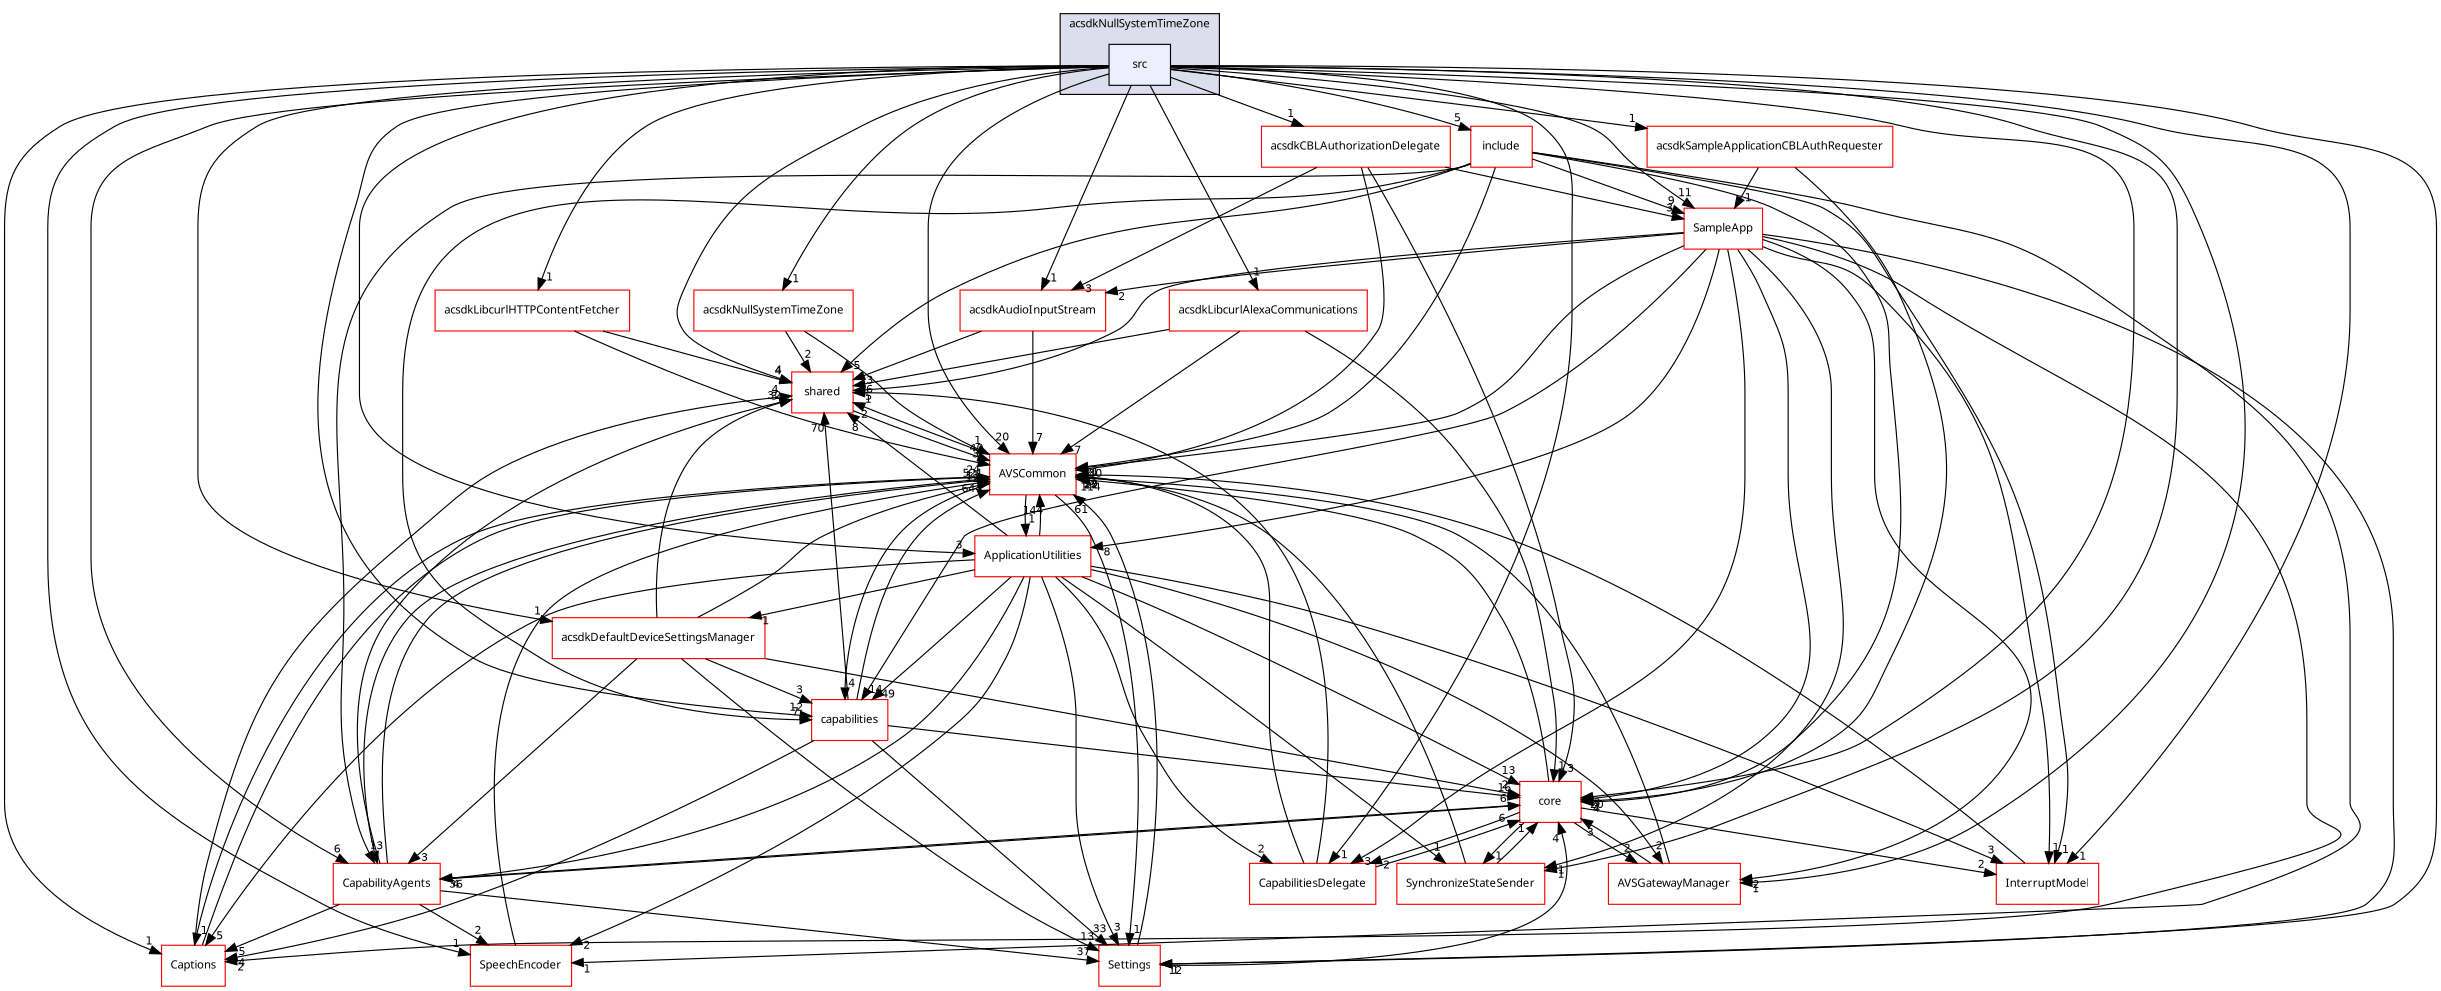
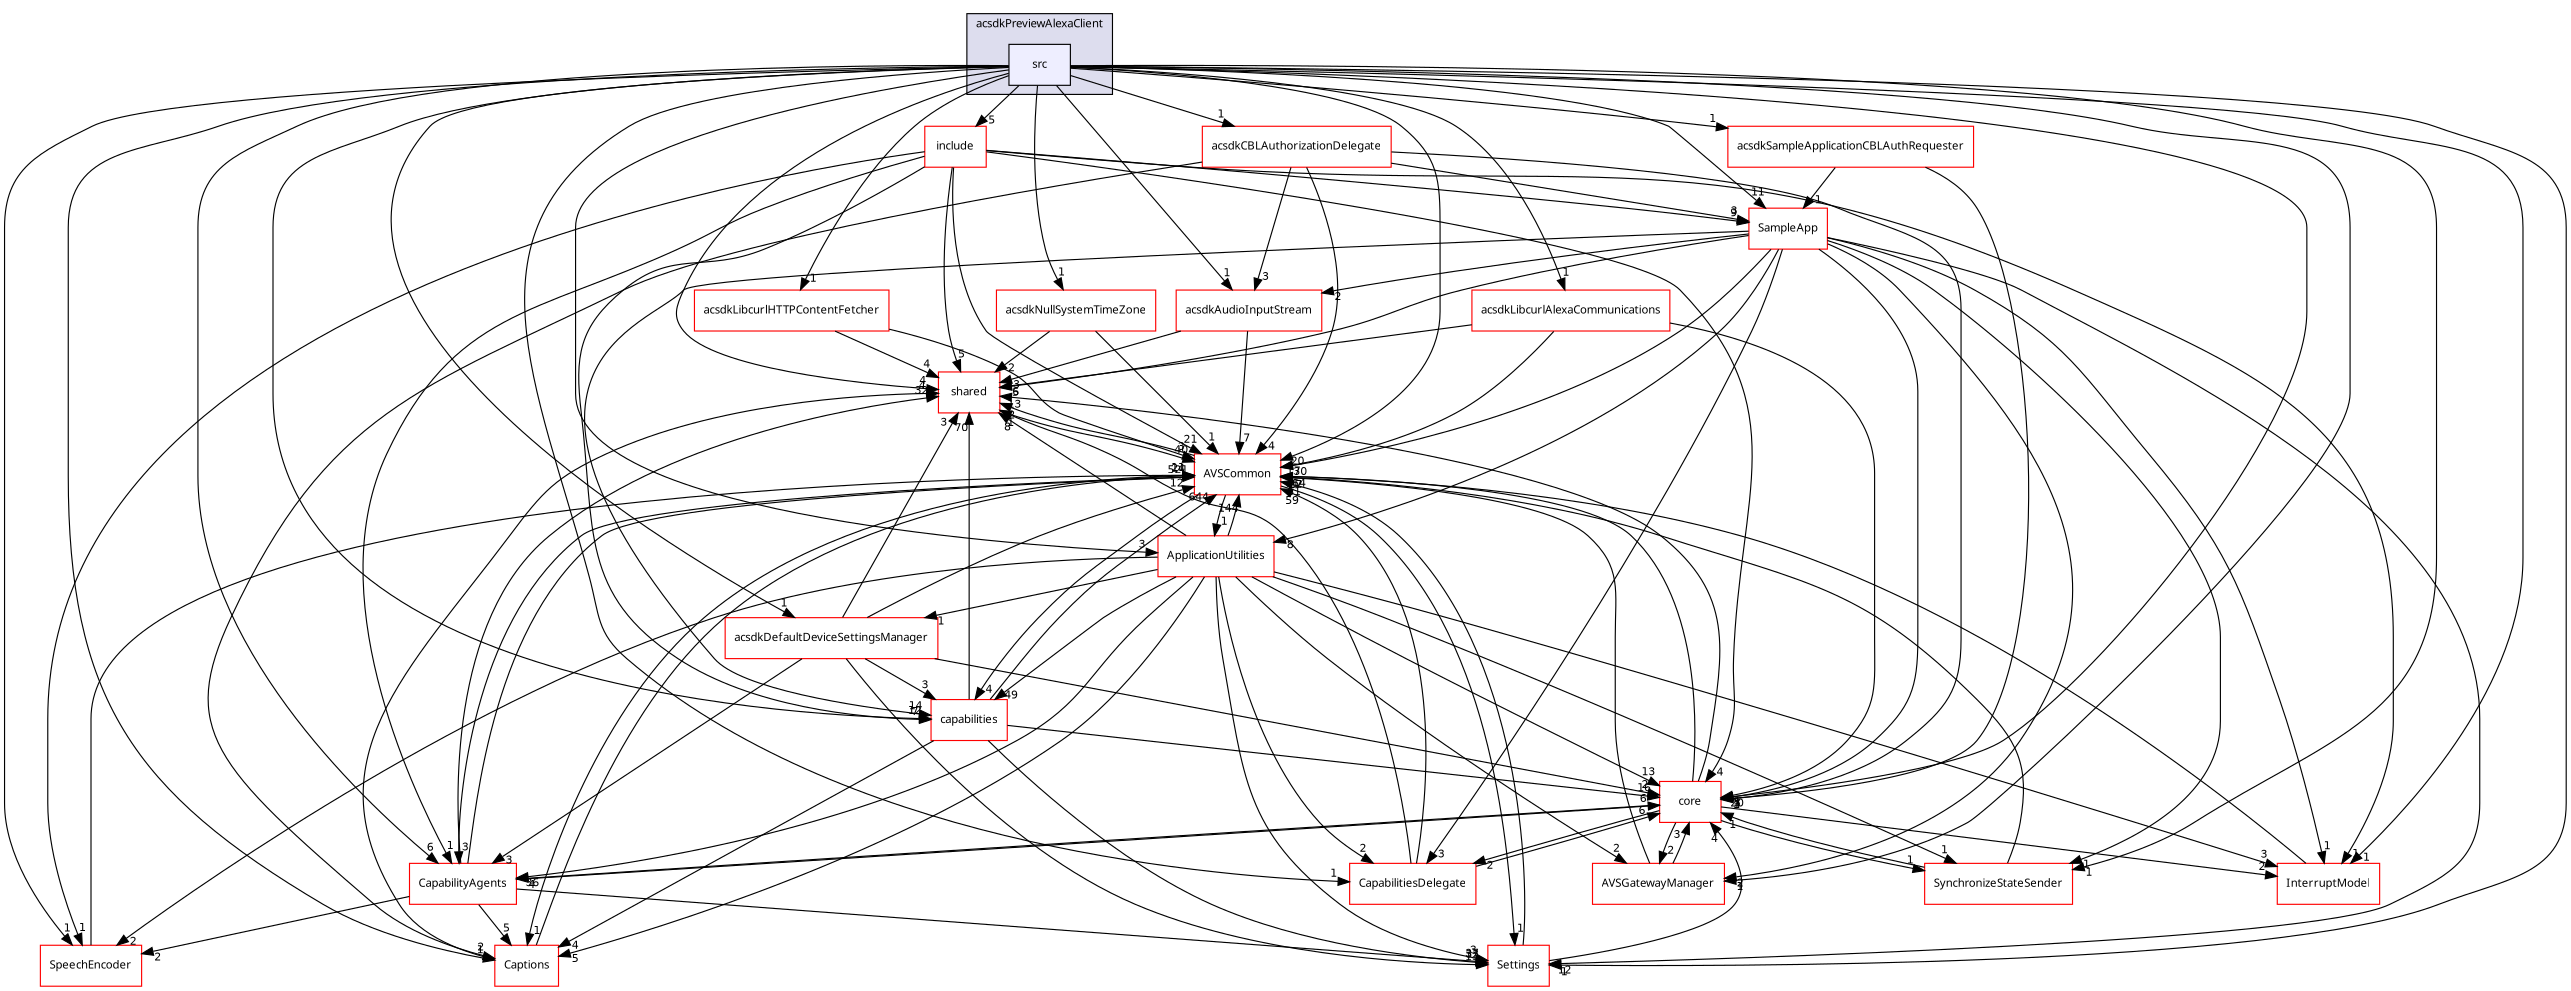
  digraph {
    compound=true
    fontname="Noto Sans"
    node [fillcolor=white fontname="Noto Sans" fontsize=10 shape=box style=filled color=red]
    edge [fontname="Noto Sans" headlabel=1 labeldistance=1.5 labelfontname=Helvetica labelfontsize=10]
    n1 [fillcolor="#eeeeff" label=src pencolor=black color=""]
    n2 [label=shared]
    n3 [label=SampleApp]
    n4 [label=ApplicationUtilities]
    n5 [label=acsdkLibcurlAlexaCommunications]
    n6 [label=acsdkAudioInputStream]
    n7 [label=CapabilityAgents]
    n8 [label=SpeechEncoder]
    n9 [label=acsdkCBLAuthorizationDelegate]
    n10 [label=acsdkDefaultDeviceSettingsManager]
    n11 [label=Captions]
    n12 [label=Settings]
    n13 [label=AVSCommon]
    n14 [label=AVSGatewayManager]
    n15 [label=core]
    n16 [label=acsdkNullSystemTimeZone]
    n17 [label=InterruptModel]
    n18 [label=capabilities]
    n19 [label=SynchronizeStateSender]
    n20 [label=acsdkLibcurlHTTPContentFetcher]
    n21 [label=include]
    n22 [label=CapabilitiesDelegate]
    n23 [label=acsdkSampleApplicationCBLAuthRequester]
    subgraph cluster_1 {
      bgcolor="#ddddee"
      fontsize=10
-     label=acsdkNullSystemTimeZone
+     label=acsdkPreviewAlexaClient
      pencolor=black
      n1
    }
    n1 -> n2 [headlabel=4]
    n1 -> n3 [headlabel=11]
    n1 -> n4 [headlabel=3]
    n1 -> n5
    n1 -> n6
    n1 -> n7 [headlabel=6]
    n1 -> n8
    n1 -> n9
    n1 -> n10
    n1 -> n11
    n1 -> n12
    n1 -> n13 [headlabel=20]
    n1 -> n14
    n1 -> n15 [headlabel=3]
    n1 -> n16
    n1 -> n17
    n1 -> n18 [headlabel=12]
    n1 -> n19
    n1 -> n20
    n1 -> n21 [headlabel=5]
    n1 -> n22
    n1 -> n23
    n2 -> n13 [headlabel=40]
    n3 -> n2 [headlabel=5]
    n3 -> n4 [headlabel=8]
    n3 -> n6 [headlabel=2]
-   n3 -> n11 [headlabel=2]
+   n9 -> n11 [headlabel=2]
    n3 -> n12 [headlabel=12]
    n3 -> n13 [headlabel=130]
    n3 -> n14 [headlabel=2]
    n3 -> n15 [headlabel=20]
    n3 -> n17
    n3 -> n18 [headlabel=14]
    n3 -> n19
    n3 -> n22 [headlabel=3]
    n4 -> n2 [headlabel=8]
    n4 -> n7 [headlabel=36]
    n4 -> n8 [headlabel=2]
    n4 -> n10
    n4 -> n11 [headlabel=5]
    n4 -> n12 [headlabel=3]
    n4 -> n13 [headlabel=144]
    n4 -> n14 [headlabel=2]
    n4 -> n15 [headlabel=13]
    n4 -> n17 [headlabel=3]
    n4 -> n18 [headlabel=49]
    n4 -> n19
    n4 -> n22 [headlabel=2]
    n5 -> n2 [headlabel=6]
    n5 -> n13 [headlabel=7]
    n5 -> n15
    n6 -> n2 [headlabel=3]
    n6 -> n13 [headlabel=7]
    n7 -> n2 [headlabel=32]
    n7 -> n8 [headlabel=2]
    n7 -> n11 [headlabel=5]
    n7 -> n12 [headlabel=37]
    n7 -> n13 [headlabel=521]
    n7 -> n15 [headlabel=6]
    n8 -> n13 [headlabel=11]
    n9 -> n3 [headlabel=3]
    n9 -> n6 [headlabel=3]
    n9 -> n13 [headlabel=4]
    n9 -> n15 [headlabel=3]
    n10 -> n2 [headlabel=3]
    n10 -> n7 [headlabel=3]
    n10 -> n12 [headlabel=13]
    n10 -> n13 [headlabel=12]
    n10 -> n15 [headlabel=2]
    n10 -> n18 [headlabel=3]
    n11 -> n2 [headlabel=4]
    n11 -> n13 [headlabel=24]
    n12 -> n13 [headlabel=61]
    n12 -> n15 [headlabel=4]
    n13 -> n2 [headlabel=2]
    n13 -> n4
    n13 -> n7 [headlabel=3]
    n13 -> n11
    n13 -> n12
    n13 -> n18 [headlabel=4]
    n14 -> n13 [headlabel=27]
    n14 -> n15 [headlabel=3]
+   n15 -> n2 [headlabel=13]
    n15 -> n7 [headlabel=4]
    n15 -> n13 [headlabel=114]
    n15 -> n14 [headlabel=2]
    n15 -> n17 [headlabel=2]
    n15 -> n19
    n15 -> n22 [headlabel=2]
    n16 -> n2 [headlabel=2]
    n16 -> n13
    n17 -> n13 [headlabel=6]
    n18 -> n2 [headlabel=70]
    n18 -> n11 [headlabel=4]
    n18 -> n12 [headlabel=33]
    n18 -> n13 [headlabel=644]
    n18 -> n15 [headlabel=16]
    n19 -> n13 [headlabel=22]
    n19 -> n15
    n20 -> n2 [headlabel=4]
    n20 -> n13 [headlabel=3]
    n21 -> n2 [headlabel=5]
    n21 -> n3 [headlabel=9]
    n21 -> n7
    n21 -> n8
    n21 -> n13 [headlabel=21]
    n21 -> n15 [headlabel=4]
    n21 -> n17
    n21 -> n18 [headlabel=7]
    n22 -> n2
    n22 -> n13 [headlabel=59]
    n22 -> n15 [headlabel=6]
    n23 -> n3
    n23 -> n15
  }
